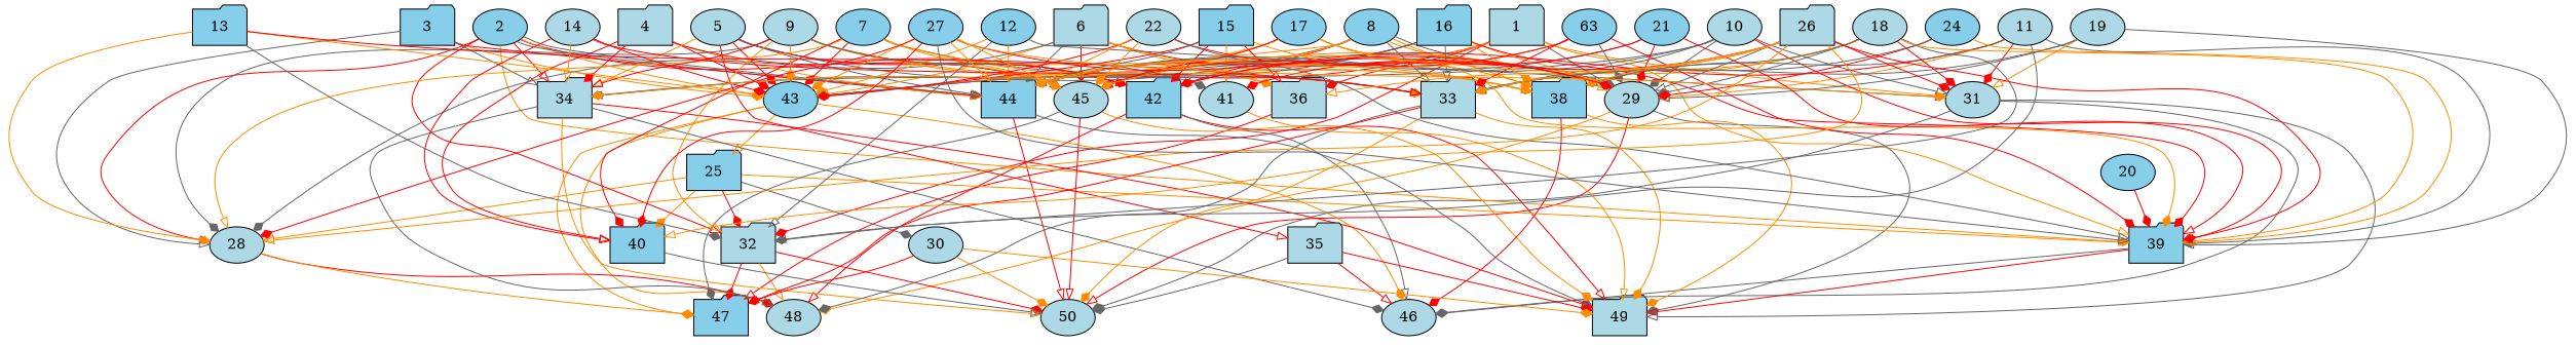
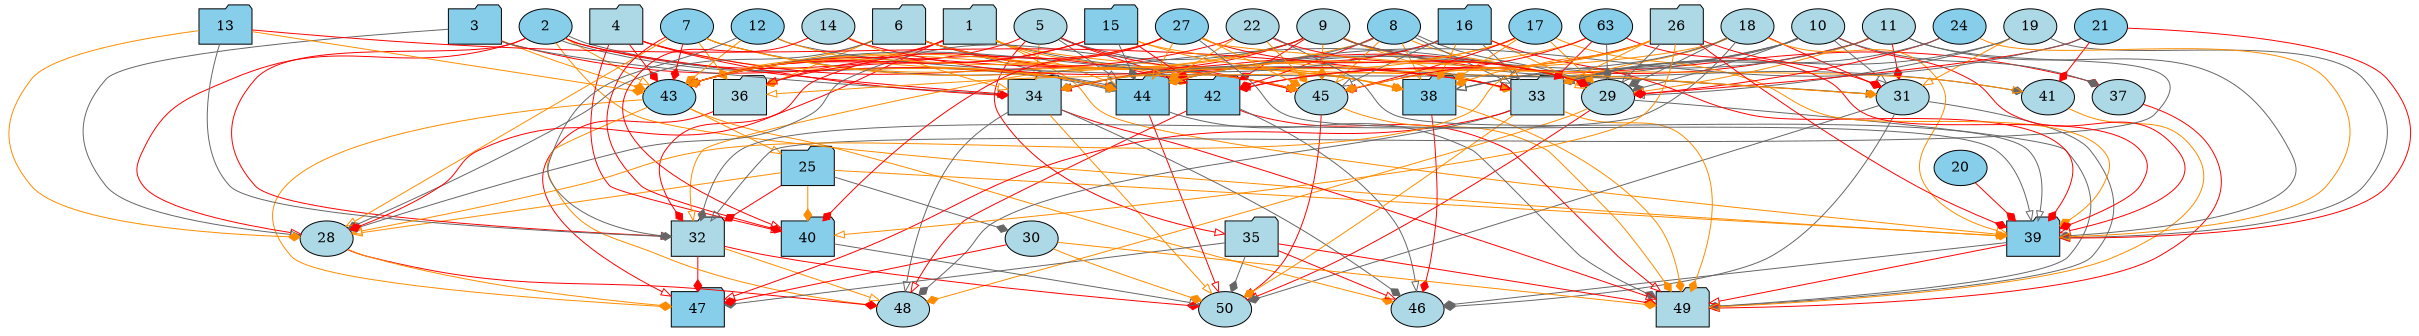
  digraph {
    node [alpha=0.16 fillcolor=lightblue shape=ellipse style=filled]
    edge [arrowhead=diamond color=darkorange]
    1 [alpha=0.09 expect_size=44011520 shape=folder]
    29 [alpha=0.13 expect_size=43570176]
    31 [alpha=0.03 expect_size=27075584]
    32 [expect_size=14380032 shape=folder]
    36 [alpha=0.15 expect_size=50463744 shape=folder]
    39 [alpha=0.13 expect_size=30312448 fillcolor=skyblue shape=folder]
    42 [alpha=0.19 expect_size=48208896 fillcolor=skyblue shape=folder]
    43 [alpha=0.06 expect_size=38710272 fillcolor=skyblue]
    44 [alpha=0.02 expect_size=22296576 fillcolor=skyblue shape=folder]
    48 [alpha=0.12 expect_size=22001664]
    49 [alpha=0.14 expect_size=51287040 shape=folder]
    50 [alpha=0.08 expect_size=34819072]
    46 [alpha=0.07 expect_size=18967552]
    47 [alpha=0.06 expect_size=7667712 fillcolor=skyblue shape=folder]
    25 [alpha=0.05 expect_size=42753024 fillcolor=skyblue shape=folder]
    2 [alpha=0.02 expect_size=49981440 fillcolor=skyblue]
    28 [alpha=0.09 expect_size=20354048]
    34 [alpha=0.03 expect_size=39780352 shape=folder]
    3 [alpha=0.09 expect_size=33499136 fillcolor=skyblue shape=folder]
    4 [alpha=0.12 expect_size=31971328 shape=folder]
    40 [alpha=0.08 expect_size=14331904 fillcolor=skyblue shape=folder]
    45 [alpha=0.14 expect_size=28286976]
    5 [alpha=0.02 expect_size=18924544]
    33 [alpha=0.13 expect_size=40653824 shape=folder]
    35 [expect_size=38489088 shape=folder]
    6 [alpha=0.06 expect_size=46129152 shape=folder]
    38 [alpha=0.12 expect_size=8172544 fillcolor=skyblue shape=folder]
    7 [alpha=0.04 expect_size=12478464 fillcolor=skyblue]
    8 [alpha=0.19 expect_size=27225088 fillcolor=skyblue]
    9 [alpha=0.20 expect_size=25309184]
+   37 [alpha=0.06 expect_size=22216704]
    41 [alpha=0.04 expect_size=41697280]
    10 [alpha=0.07 expect_size=39522304]
    11 [alpha=0.18 expect_size=35416064]
    12 [alpha=0.14 expect_size=10083328 fillcolor=skyblue]
    13 [expect_size=14339072 fillcolor=skyblue shape=folder]
    14 [alpha=0.07 expect_size=34561024]
    15 [alpha=0.04 expect_size=14714880 fillcolor=skyblue shape=folder]
    16 [alpha=0.07 expect_size=18571264 fillcolor=skyblue shape=folder]
    17 [alpha=0.19 expect_size=32858112 fillcolor=skyblue]
    18 [alpha=0.10 expect_size=41744384]
    19 [expect_size=38908928]
    20 [alpha=0.17 expect_size=38871040 fillcolor=skyblue]
    21 [alpha=0.15 expect_size=8062976 fillcolor=skyblue]
    22 [alpha=0.11 expect_size=49530880]
    n46 [alpha=0.20 expect_size=35116032 fillcolor=skyblue label=63]
    24 [alpha=0.19 expect_size=25495552 fillcolor=skyblue]
    30 [alpha=0.12 expect_size=33999872]
    26 [alpha=0.08 expect_size=5770240 shape=folder]
    27 [alpha=0.14 expect_size=22499328 fillcolor=skyblue]
    1 -> 29 [arrowhead=onormal color=gray40]
    1 -> 31 [arrowhead=onormal]
    1 -> 32 [color=red]
    1 -> 36 [color=red]
    1 -> 39 [arrowhead=onormal]
    1 -> 42
    1 -> 43 [arrowhead=onormal color=red]
    1 -> 44 [arrowhead=onormal]
    29 -> 48
    29 -> 49 [color=gray40]
    29 -> 50 [arrowhead=onormal color=red]
    31 -> 49 [arrowhead=onormal color=gray40]
    31 -> 50 [color=gray40]
    31 -> 46 [color=gray40]
    32 -> 48 [arrowhead=onormal]
    32 -> 50 [color=red]
    32 -> 47 [color=red]
    36 -> 47 [arrowhead=onormal color=red]
    39 -> 49 [arrowhead=onormal color=red]
    39 -> 46 [color=gray40]
    42 -> 48 [arrowhead=onormal color=red]
    42 -> 49 [arrowhead=onormal color=red]
    42 -> 46 [arrowhead=onormal color=gray40]
    43 -> 48
    43 -> 46
    43 -> 47
    43 -> 25 [arrowhead=onormal]
    44 -> 49 [color=gray40]
    44 -> 50 [arrowhead=onormal color=red]
    25 -> 32 [color=red]
    25 -> 39 [arrowhead=onormal]
    25 -> 28 [arrowhead=onormal]
    25 -> 40
    25 -> 30 [color=gray40]
    2 -> 32 [arrowhead=onormal color=red]
    2 -> 39
    2 -> 42 [arrowhead=onormal color=red]
    2 -> 43 [arrowhead=onormal]
    2 -> 44 [arrowhead=onormal color=gray40]
    2 -> 44 [color=gray40]
    2 -> 28 [arrowhead=onormal color=red]
    2 -> 34 [arrowhead=onormal color=red]
    28 -> 48 [color=red]
    28 -> 47
    34 -> 48 [arrowhead=onormal color=gray40]
    34 -> 49 [arrowhead=onormal color=red]
    34 -> 50 [arrowhead=onormal]
    34 -> 46 [color=gray40]
    3 -> 43
    3 -> 44 [arrowhead=onormal color=red]
    3 -> 28 [arrowhead=onormal color=gray40]
    3 -> 34 [arrowhead=onormal color=gray40]
    4 -> 43 [color=red]
    4 -> 44 [arrowhead=onormal]
    4 -> 34 [color=red]
    4 -> 40 [arrowhead=onormal color=red]
    4 -> 45 [color=red]
    40 -> 50 [arrowhead=onormal color=gray40]
    45 -> 49
    45 -> 50 [arrowhead=onormal color=red]
    5 -> 42 [arrowhead=onormal color=red]
    5 -> 43 [color=red]
    5 -> 44 [arrowhead=onormal color=gray40]
    5 -> 34 [arrowhead=onormal]
    5 -> 45 [arrowhead=onormal color=red]
    5 -> 33 [color=gray40]
    5 -> 35 [arrowhead=onormal color=red]
    33 -> 48 [color=gray40]
    33 -> 49
    33 -> 50
    33 -> 47 [arrowhead=onormal color=red]
    35 -> 49 [color=red]
    35 -> 50 [color=gray40]
    35 -> 46 [arrowhead=onormal color=red]
-   45 -> 47 [color=gray40]
+   35 -> 47 [color=gray40]
    6 -> 29 [color=red]
    6 -> 36
    6 -> 43
    6 -> 44 [color=gray40]
    6 -> 28 [color=gray40]
    6 -> 45 [color=red]
    6 -> 38
    38 -> 49
    38 -> 46 [color=red]
    7 -> 29 [arrowhead=onormal color=gray40]
    7 -> 36
    7 -> 43 [color=red]
    7 -> 28 [arrowhead=onormal]
    7 -> 40 [color=red]
    7 -> 45
    7 -> 38 [arrowhead=onormal]
    8 -> 29 [arrowhead=onormal]
    8 -> 29 [color=gray40]
    8 -> 42 [color=red]
    8 -> 43 [arrowhead=onormal]
    8 -> 34 [arrowhead=onormal color=gray40]
    8 -> 45 [arrowhead=onormal]
    8 -> 33 [arrowhead=onormal color=gray40]
    8 -> 38 [arrowhead=onormal]
    9 -> 29
    9 -> 32 [arrowhead=onormal]
    9 -> 42 [color=red]
    9 -> 43
    9 -> 28 [color=gray40]
    9 -> 34 [arrowhead=onormal color=red]
    9 -> 45
    9 -> 33
+   9 -> 37 [color=red]
    9 -> 41 [color=gray40]
+   37 -> 49 [arrowhead=onormal color=red]
    41 -> 49 [arrowhead=onormal]
    10 -> 29 [color=gray40]
    10 -> 31 [arrowhead=onormal color=gray40]
    10 -> 39 [arrowhead=onormal color=red]
    10 -> 44 [color=gray40]
    10 -> 34 [color=gray40]
    10 -> 33 [arrowhead=onormal color=gray40]
+   10 -> 37 [color=gray40]
    11 -> 29 [arrowhead=onormal]
    11 -> 31 [color=red]
    11 -> 32 [arrowhead=onormal color=gray40]
    11 -> 39 [color=gray40]
    11 -> 42 [arrowhead=onormal color=red]
    11 -> 38 [arrowhead=onormal color=gray40]
    12 -> 31 [arrowhead=onormal color=gray40]
    12 -> 32 [arrowhead=onormal color=gray40]
    12 -> 43
    12 -> 44
    13 -> 32 [color=gray40]
    13 -> 43
    13 -> 28
    13 -> 33 [arrowhead=onormal color=red]
-   14 -> 43 [color=red]
    14 -> 34 [arrowhead=onormal]
    14 -> 40 [arrowhead=onormal color=red]
    14 -> 33 [arrowhead=onormal color=red]
    15 -> 36 [arrowhead=onormal color=red]
    15 -> 42 [color=red]
    15 -> 43 [color=red]
    15 -> 44 [color=gray40]
    15 -> 38 [arrowhead=onormal]
    15 -> 41 [arrowhead=onormal]
    16 -> 29 [arrowhead=onormal]
    16 -> 39 [color=red]
    16 -> 43 [color=gray40]
    16 -> 44 [color=red]
    16 -> 45 [arrowhead=onormal color=gray40]
    16 -> 33 [arrowhead=onormal color=gray40]
    16 -> 38
    17 -> 29
    17 -> 39
    17 -> 44
    17 -> 34
    17 -> 45 [arrowhead=onormal color=red]
    17 -> 38
    18 -> 29 [color=gray40]
    18 -> 31 [color=red]
    18 -> 32 [color=gray40]
    18 -> 36 [arrowhead=onormal]
    18 -> 39 [arrowhead=onormal]
    18 -> 33 [arrowhead=onormal]
    18 -> 38 [arrowhead=onormal color=gray40]
    19 -> 29 [arrowhead=onormal color=gray40]
    19 -> 31 [arrowhead=onormal]
    19 -> 39 [arrowhead=onormal color=gray40]
    19 -> 33 [color=gray40]
    20 -> 39 [color=red]
    21 -> 29 [color=red]
    21 -> 39 [arrowhead=onormal color=red]
    21 -> 44 [arrowhead=onormal color=gray40]
    21 -> 41 [color=red]
    22 -> 29 [color=red]
    22 -> 39 [arrowhead=onormal color=gray40]
    22 -> 43 [color=red]
    22 -> 44
    22 -> 45
    n46 -> 29 [color=gray40]
    n46 -> 39 [color=red]
    n46 -> 44
    n46 -> 45 [color=red]
    n46 -> 33 [color=red]
    24 -> 29 [color=red]
    24 -> 39 [arrowhead=onormal]
    24 -> 33 [arrowhead=onormal color=gray40]
    30 -> 49
    30 -> 50
    30 -> 47 [color=red]
    26 -> 29 [arrowhead=onormal color=gray40]
    26 -> 31 [color=red]
    26 -> 39 [color=red]
    26 -> 42 [color=red]
    26 -> 28 [arrowhead=onormal]
    26 -> 40 [arrowhead=onormal]
    26 -> 45
    26 -> 33
    26 -> 38
    27 -> 29 [color=red]
    27 -> 31
    27 -> 39 [arrowhead=onormal color=gray40]
    27 -> 43
    27 -> 44 [arrowhead=onormal]
    27 -> 28 [color=red]
    27 -> 40 [color=red]
    27 -> 45
  }
